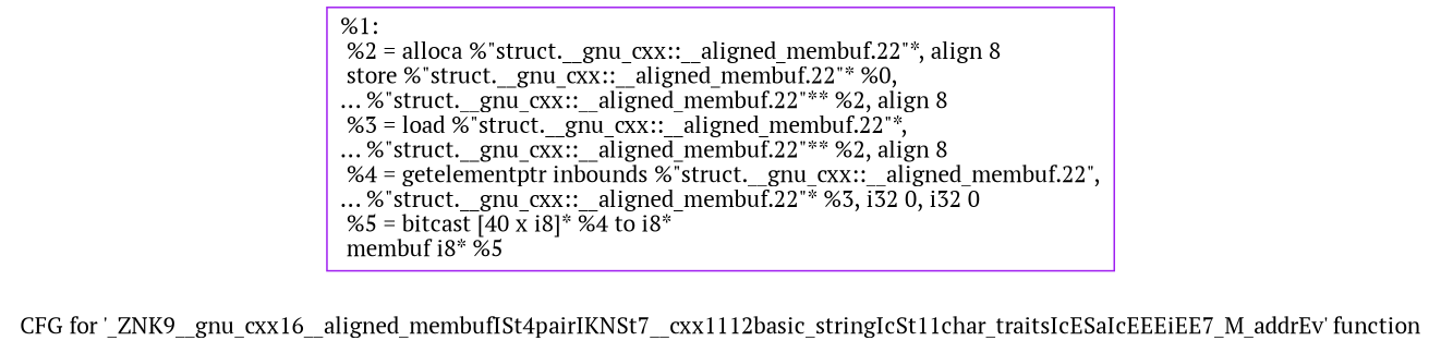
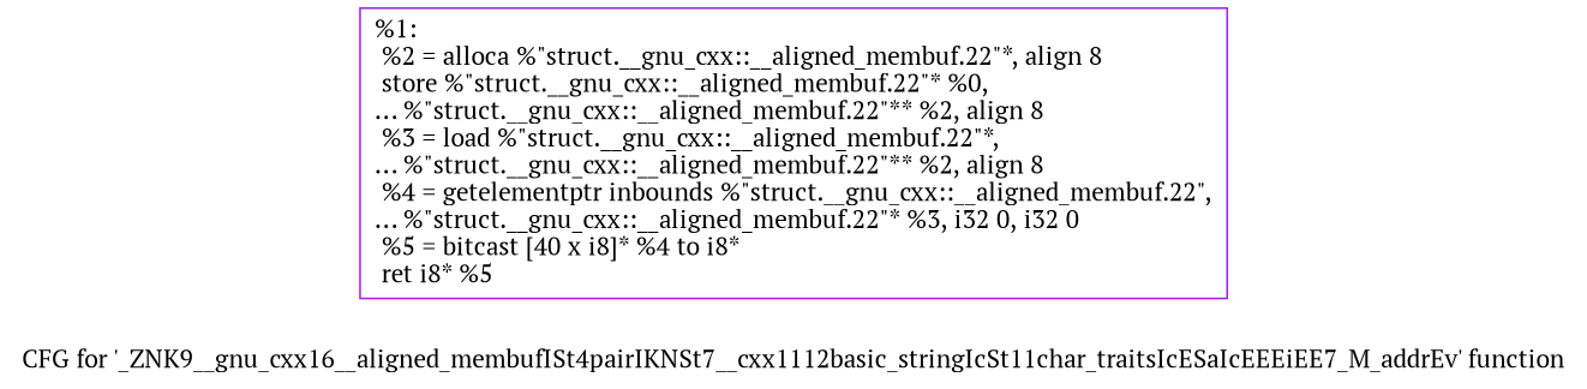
  digraph {
    label="CFG for '_ZNK9__gnu_cxx16__aligned_membufISt4pairIKNSt7__cxx1112basic_stringIcSt11char_traitsIcESaIcEEEiEE7_M_addrEv' function"
    fontname="PT Serif"
-   n1 [color=purple fillcolor=white label="{%1:\l  %2 = alloca %\"struct.__gnu_cxx::__aligned_membuf.22\"*, align 8\l  store %\"struct.__gnu_cxx::__aligned_membuf.22\"* %0,\l... %\"struct.__gnu_cxx::__aligned_membuf.22\"** %2, align 8\l  %3 = load %\"struct.__gnu_cxx::__aligned_membuf.22\"*,\l... %\"struct.__gnu_cxx::__aligned_membuf.22\"** %2, align 8\l  %4 = getelementptr inbounds %\"struct.__gnu_cxx::__aligned_membuf.22\",\l... %\"struct.__gnu_cxx::__aligned_membuf.22\"* %3, i32 0, i32 0\l  %5 = bitcast [40 x i8]* %4 to i8*\l  membuf i8* %5\l}" shape=record style=filled fontname="PT Serif"]
+   n1 [color=purple fillcolor=white label="{%1:\l  %2 = alloca %\"struct.__gnu_cxx::__aligned_membuf.22\"*, align 8\l  store %\"struct.__gnu_cxx::__aligned_membuf.22\"* %0,\l... %\"struct.__gnu_cxx::__aligned_membuf.22\"** %2, align 8\l  %3 = load %\"struct.__gnu_cxx::__aligned_membuf.22\"*,\l... %\"struct.__gnu_cxx::__aligned_membuf.22\"** %2, align 8\l  %4 = getelementptr inbounds %\"struct.__gnu_cxx::__aligned_membuf.22\",\l... %\"struct.__gnu_cxx::__aligned_membuf.22\"* %3, i32 0, i32 0\l  %5 = bitcast [40 x i8]* %4 to i8*\l  ret i8* %5\l}" shape=record style=filled fontname="PT Serif"]
  }
